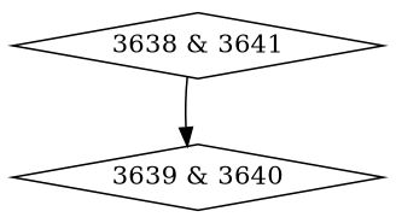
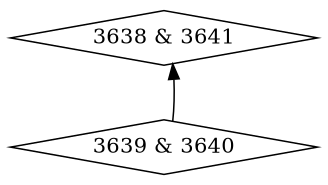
  digraph {
    node [shape=diamond]
    n1 [label="3638 & 3641"]
    n2 [label="3639 & 3640"]
-   n1 -> n2
+   n2 -> n1
  }
